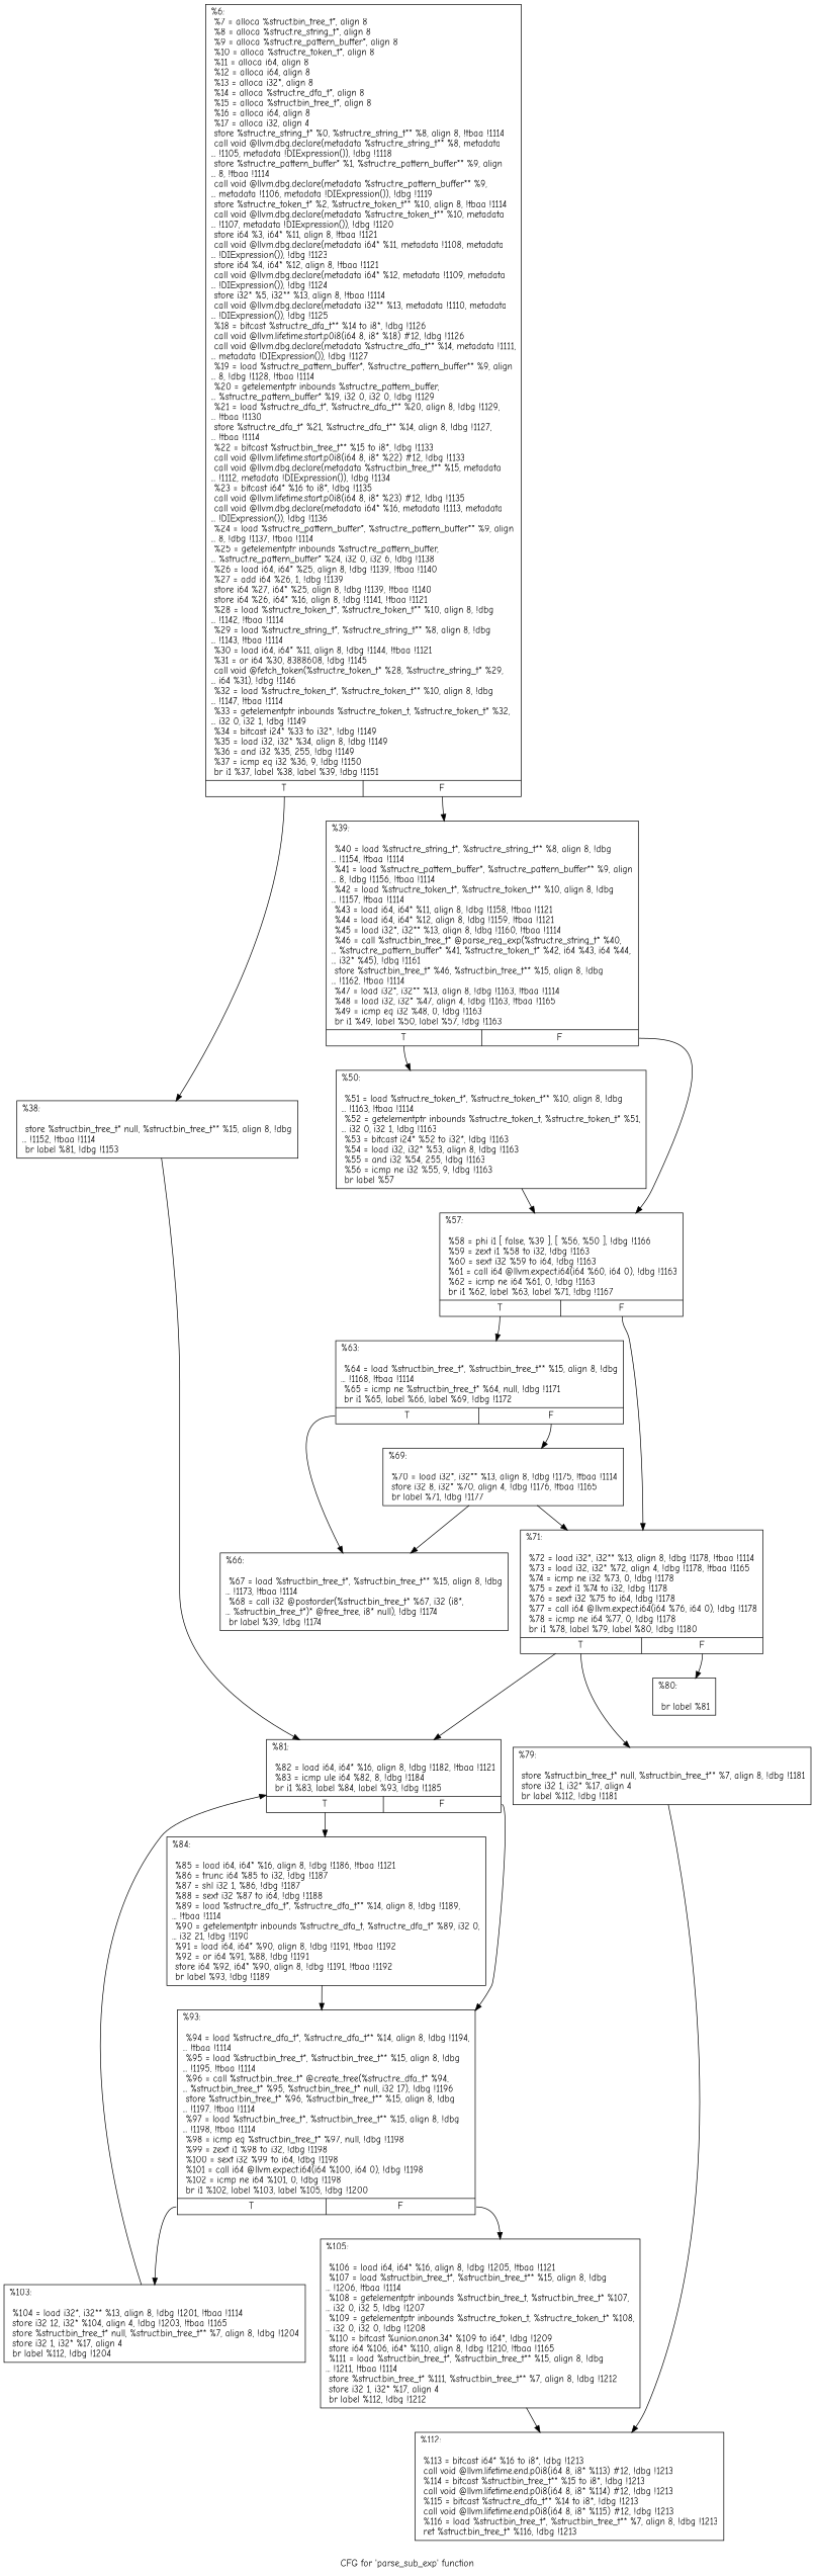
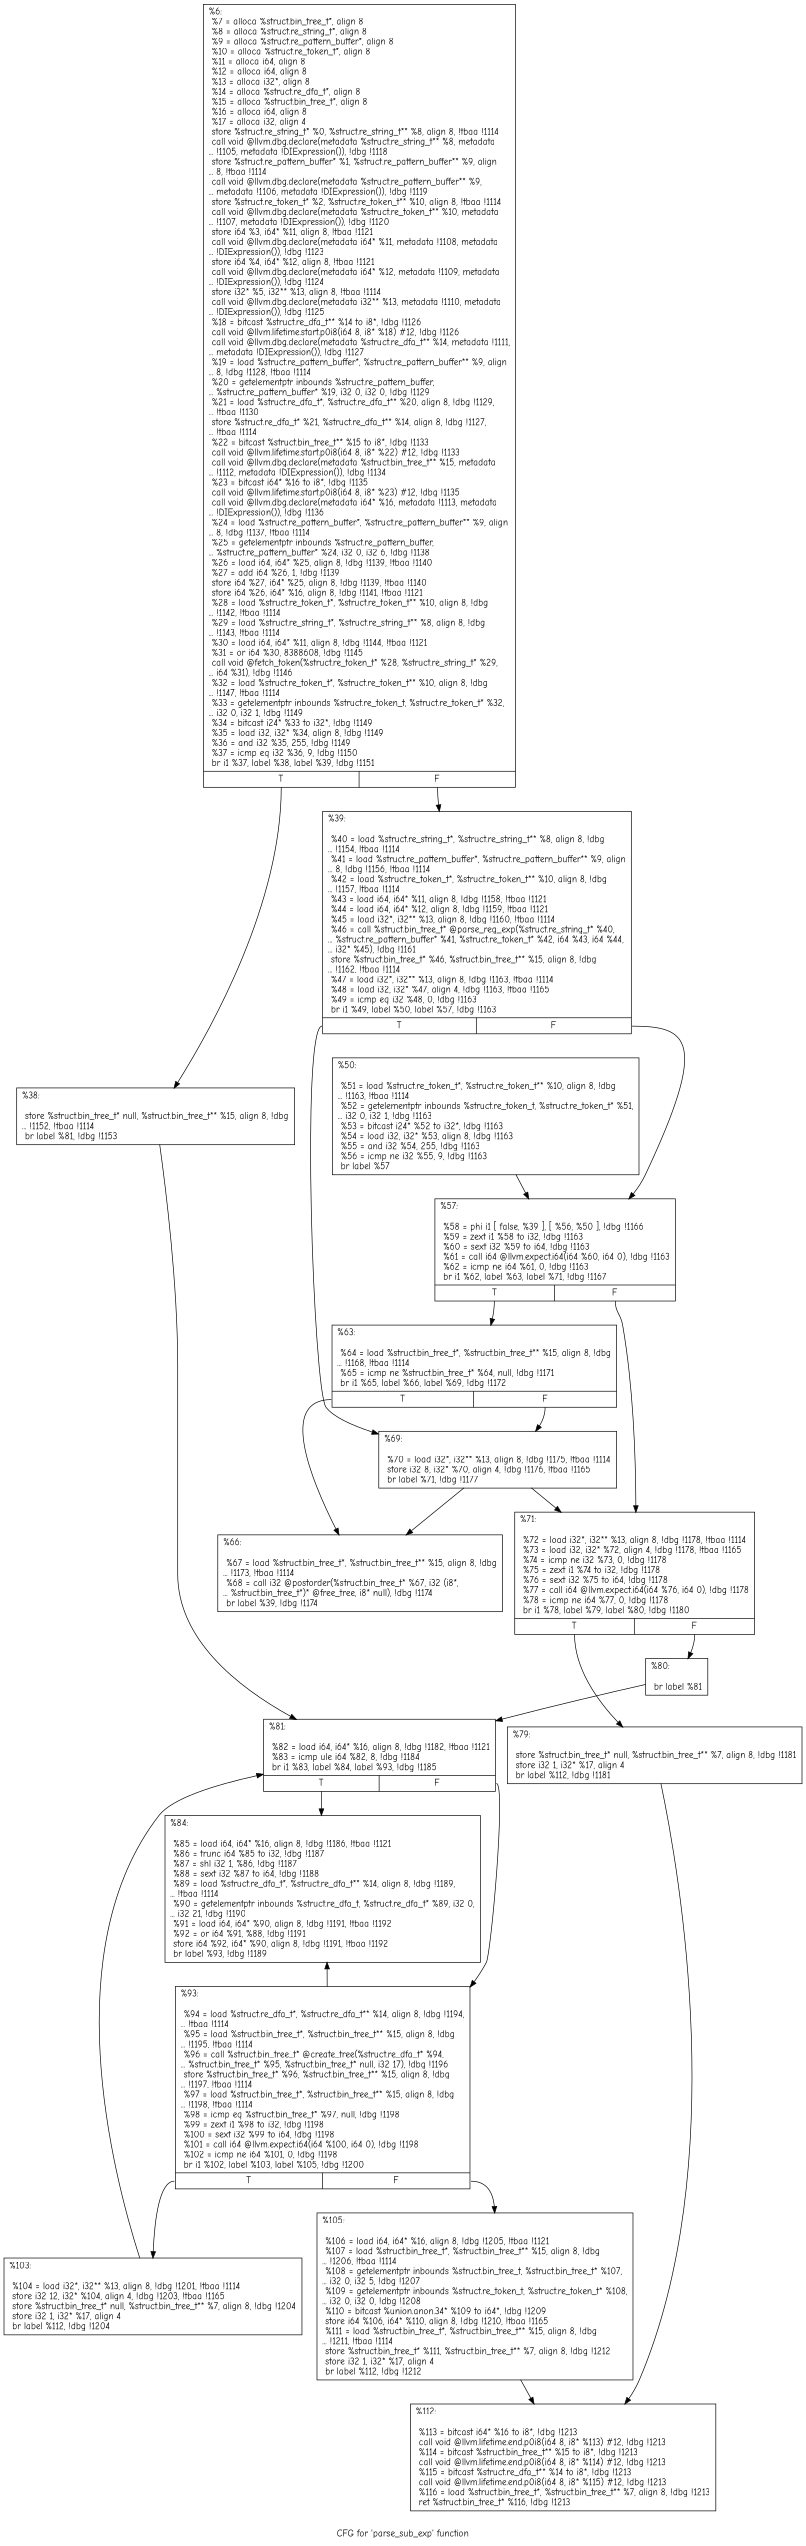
  digraph {
    fontname="Comic Neue"
    label="CFG for 'parse_sub_exp' function"
    node [fontname="Comic Neue" shape=record]
    edge [fontname="Comic Neue"]
    n1 [label="{%6:\l  %7 = alloca %struct.bin_tree_t*, align 8\l  %8 = alloca %struct.re_string_t*, align 8\l  %9 = alloca %struct.re_pattern_buffer*, align 8\l  %10 = alloca %struct.re_token_t*, align 8\l  %11 = alloca i64, align 8\l  %12 = alloca i64, align 8\l  %13 = alloca i32*, align 8\l  %14 = alloca %struct.re_dfa_t*, align 8\l  %15 = alloca %struct.bin_tree_t*, align 8\l  %16 = alloca i64, align 8\l  %17 = alloca i32, align 4\l  store %struct.re_string_t* %0, %struct.re_string_t** %8, align 8, !tbaa !1114\l  call void @llvm.dbg.declare(metadata %struct.re_string_t** %8, metadata\l... !1105, metadata !DIExpression()), !dbg !1118\l  store %struct.re_pattern_buffer* %1, %struct.re_pattern_buffer** %9, align\l... 8, !tbaa !1114\l  call void @llvm.dbg.declare(metadata %struct.re_pattern_buffer** %9,\l... metadata !1106, metadata !DIExpression()), !dbg !1119\l  store %struct.re_token_t* %2, %struct.re_token_t** %10, align 8, !tbaa !1114\l  call void @llvm.dbg.declare(metadata %struct.re_token_t** %10, metadata\l... !1107, metadata !DIExpression()), !dbg !1120\l  store i64 %3, i64* %11, align 8, !tbaa !1121\l  call void @llvm.dbg.declare(metadata i64* %11, metadata !1108, metadata\l... !DIExpression()), !dbg !1123\l  store i64 %4, i64* %12, align 8, !tbaa !1121\l  call void @llvm.dbg.declare(metadata i64* %12, metadata !1109, metadata\l... !DIExpression()), !dbg !1124\l  store i32* %5, i32** %13, align 8, !tbaa !1114\l  call void @llvm.dbg.declare(metadata i32** %13, metadata !1110, metadata\l... !DIExpression()), !dbg !1125\l  %18 = bitcast %struct.re_dfa_t** %14 to i8*, !dbg !1126\l  call void @llvm.lifetime.start.p0i8(i64 8, i8* %18) #12, !dbg !1126\l  call void @llvm.dbg.declare(metadata %struct.re_dfa_t** %14, metadata !1111,\l... metadata !DIExpression()), !dbg !1127\l  %19 = load %struct.re_pattern_buffer*, %struct.re_pattern_buffer** %9, align\l... 8, !dbg !1128, !tbaa !1114\l  %20 = getelementptr inbounds %struct.re_pattern_buffer,\l... %struct.re_pattern_buffer* %19, i32 0, i32 0, !dbg !1129\l  %21 = load %struct.re_dfa_t*, %struct.re_dfa_t** %20, align 8, !dbg !1129,\l... !tbaa !1130\l  store %struct.re_dfa_t* %21, %struct.re_dfa_t** %14, align 8, !dbg !1127,\l... !tbaa !1114\l  %22 = bitcast %struct.bin_tree_t** %15 to i8*, !dbg !1133\l  call void @llvm.lifetime.start.p0i8(i64 8, i8* %22) #12, !dbg !1133\l  call void @llvm.dbg.declare(metadata %struct.bin_tree_t** %15, metadata\l... !1112, metadata !DIExpression()), !dbg !1134\l  %23 = bitcast i64* %16 to i8*, !dbg !1135\l  call void @llvm.lifetime.start.p0i8(i64 8, i8* %23) #12, !dbg !1135\l  call void @llvm.dbg.declare(metadata i64* %16, metadata !1113, metadata\l... !DIExpression()), !dbg !1136\l  %24 = load %struct.re_pattern_buffer*, %struct.re_pattern_buffer** %9, align\l... 8, !dbg !1137, !tbaa !1114\l  %25 = getelementptr inbounds %struct.re_pattern_buffer,\l... %struct.re_pattern_buffer* %24, i32 0, i32 6, !dbg !1138\l  %26 = load i64, i64* %25, align 8, !dbg !1139, !tbaa !1140\l  %27 = add i64 %26, 1, !dbg !1139\l  store i64 %27, i64* %25, align 8, !dbg !1139, !tbaa !1140\l  store i64 %26, i64* %16, align 8, !dbg !1141, !tbaa !1121\l  %28 = load %struct.re_token_t*, %struct.re_token_t** %10, align 8, !dbg\l... !1142, !tbaa !1114\l  %29 = load %struct.re_string_t*, %struct.re_string_t** %8, align 8, !dbg\l... !1143, !tbaa !1114\l  %30 = load i64, i64* %11, align 8, !dbg !1144, !tbaa !1121\l  %31 = or i64 %30, 8388608, !dbg !1145\l  call void @fetch_token(%struct.re_token_t* %28, %struct.re_string_t* %29,\l... i64 %31), !dbg !1146\l  %32 = load %struct.re_token_t*, %struct.re_token_t** %10, align 8, !dbg\l... !1147, !tbaa !1114\l  %33 = getelementptr inbounds %struct.re_token_t, %struct.re_token_t* %32,\l... i32 0, i32 1, !dbg !1149\l  %34 = bitcast i24* %33 to i32*, !dbg !1149\l  %35 = load i32, i32* %34, align 8, !dbg !1149\l  %36 = and i32 %35, 255, !dbg !1149\l  %37 = icmp eq i32 %36, 9, !dbg !1150\l  br i1 %37, label %38, label %39, !dbg !1151\l|{<s0>T|<s1>F}}"]
    n2 [label="{%38:\l\l  store %struct.bin_tree_t* null, %struct.bin_tree_t** %15, align 8, !dbg\l... !1152, !tbaa !1114\l  br label %81, !dbg !1153\l}"]
    n3 [label="{%39:\l\l  %40 = load %struct.re_string_t*, %struct.re_string_t** %8, align 8, !dbg\l... !1154, !tbaa !1114\l  %41 = load %struct.re_pattern_buffer*, %struct.re_pattern_buffer** %9, align\l... 8, !dbg !1156, !tbaa !1114\l  %42 = load %struct.re_token_t*, %struct.re_token_t** %10, align 8, !dbg\l... !1157, !tbaa !1114\l  %43 = load i64, i64* %11, align 8, !dbg !1158, !tbaa !1121\l  %44 = load i64, i64* %12, align 8, !dbg !1159, !tbaa !1121\l  %45 = load i32*, i32** %13, align 8, !dbg !1160, !tbaa !1114\l  %46 = call %struct.bin_tree_t* @parse_reg_exp(%struct.re_string_t* %40,\l... %struct.re_pattern_buffer* %41, %struct.re_token_t* %42, i64 %43, i64 %44,\l... i32* %45), !dbg !1161\l  store %struct.bin_tree_t* %46, %struct.bin_tree_t** %15, align 8, !dbg\l... !1162, !tbaa !1114\l  %47 = load i32*, i32** %13, align 8, !dbg !1163, !tbaa !1114\l  %48 = load i32, i32* %47, align 4, !dbg !1163, !tbaa !1165\l  %49 = icmp eq i32 %48, 0, !dbg !1163\l  br i1 %49, label %50, label %57, !dbg !1163\l|{<s0>T|<s1>F}}"]
    n4 [label="{%81:\l\l  %82 = load i64, i64* %16, align 8, !dbg !1182, !tbaa !1121\l  %83 = icmp ule i64 %82, 8, !dbg !1184\l  br i1 %83, label %84, label %93, !dbg !1185\l|{<s0>T|<s1>F}}"]
    n5 [label="{%50:\l\l  %51 = load %struct.re_token_t*, %struct.re_token_t** %10, align 8, !dbg\l... !1163, !tbaa !1114\l  %52 = getelementptr inbounds %struct.re_token_t, %struct.re_token_t* %51,\l... i32 0, i32 1, !dbg !1163\l  %53 = bitcast i24* %52 to i32*, !dbg !1163\l  %54 = load i32, i32* %53, align 8, !dbg !1163\l  %55 = and i32 %54, 255, !dbg !1163\l  %56 = icmp ne i32 %55, 9, !dbg !1163\l  br label %57\l}"]
    n6 [label="{%57:\l\l  %58 = phi i1 [ false, %39 ], [ %56, %50 ], !dbg !1166\l  %59 = zext i1 %58 to i32, !dbg !1163\l  %60 = sext i32 %59 to i64, !dbg !1163\l  %61 = call i64 @llvm.expect.i64(i64 %60, i64 0), !dbg !1163\l  %62 = icmp ne i64 %61, 0, !dbg !1163\l  br i1 %62, label %63, label %71, !dbg !1167\l|{<s0>T|<s1>F}}"]
    n7 [label="{%84:\l\l  %85 = load i64, i64* %16, align 8, !dbg !1186, !tbaa !1121\l  %86 = trunc i64 %85 to i32, !dbg !1187\l  %87 = shl i32 1, %86, !dbg !1187\l  %88 = sext i32 %87 to i64, !dbg !1188\l  %89 = load %struct.re_dfa_t*, %struct.re_dfa_t** %14, align 8, !dbg !1189,\l... !tbaa !1114\l  %90 = getelementptr inbounds %struct.re_dfa_t, %struct.re_dfa_t* %89, i32 0,\l... i32 21, !dbg !1190\l  %91 = load i64, i64* %90, align 8, !dbg !1191, !tbaa !1192\l  %92 = or i64 %91, %88, !dbg !1191\l  store i64 %92, i64* %90, align 8, !dbg !1191, !tbaa !1192\l  br label %93, !dbg !1189\l}"]
    n8 [label="{%93:\l\l  %94 = load %struct.re_dfa_t*, %struct.re_dfa_t** %14, align 8, !dbg !1194,\l... !tbaa !1114\l  %95 = load %struct.bin_tree_t*, %struct.bin_tree_t** %15, align 8, !dbg\l... !1195, !tbaa !1114\l  %96 = call %struct.bin_tree_t* @create_tree(%struct.re_dfa_t* %94,\l... %struct.bin_tree_t* %95, %struct.bin_tree_t* null, i32 17), !dbg !1196\l  store %struct.bin_tree_t* %96, %struct.bin_tree_t** %15, align 8, !dbg\l... !1197, !tbaa !1114\l  %97 = load %struct.bin_tree_t*, %struct.bin_tree_t** %15, align 8, !dbg\l... !1198, !tbaa !1114\l  %98 = icmp eq %struct.bin_tree_t* %97, null, !dbg !1198\l  %99 = zext i1 %98 to i32, !dbg !1198\l  %100 = sext i32 %99 to i64, !dbg !1198\l  %101 = call i64 @llvm.expect.i64(i64 %100, i64 0), !dbg !1198\l  %102 = icmp ne i64 %101, 0, !dbg !1198\l  br i1 %102, label %103, label %105, !dbg !1200\l|{<s0>T|<s1>F}}"]
    n9 [label="{%63:\l\l  %64 = load %struct.bin_tree_t*, %struct.bin_tree_t** %15, align 8, !dbg\l... !1168, !tbaa !1114\l  %65 = icmp ne %struct.bin_tree_t* %64, null, !dbg !1171\l  br i1 %65, label %66, label %69, !dbg !1172\l|{<s0>T|<s1>F}}"]
    n10 [label="{%71:\l\l  %72 = load i32*, i32** %13, align 8, !dbg !1178, !tbaa !1114\l  %73 = load i32, i32* %72, align 4, !dbg !1178, !tbaa !1165\l  %74 = icmp ne i32 %73, 0, !dbg !1178\l  %75 = zext i1 %74 to i32, !dbg !1178\l  %76 = sext i32 %75 to i64, !dbg !1178\l  %77 = call i64 @llvm.expect.i64(i64 %76, i64 0), !dbg !1178\l  %78 = icmp ne i64 %77, 0, !dbg !1178\l  br i1 %78, label %79, label %80, !dbg !1180\l|{<s0>T|<s1>F}}"]
    n11 [label="{%103:\l\l  %104 = load i32*, i32** %13, align 8, !dbg !1201, !tbaa !1114\l  store i32 12, i32* %104, align 4, !dbg !1203, !tbaa !1165\l  store %struct.bin_tree_t* null, %struct.bin_tree_t** %7, align 8, !dbg !1204\l  store i32 1, i32* %17, align 4\l  br label %112, !dbg !1204\l}"]
    n12 [label="{%105:\l\l  %106 = load i64, i64* %16, align 8, !dbg !1205, !tbaa !1121\l  %107 = load %struct.bin_tree_t*, %struct.bin_tree_t** %15, align 8, !dbg\l... !1206, !tbaa !1114\l  %108 = getelementptr inbounds %struct.bin_tree_t, %struct.bin_tree_t* %107,\l... i32 0, i32 5, !dbg !1207\l  %109 = getelementptr inbounds %struct.re_token_t, %struct.re_token_t* %108,\l... i32 0, i32 0, !dbg !1208\l  %110 = bitcast %union.anon.34* %109 to i64*, !dbg !1209\l  store i64 %106, i64* %110, align 8, !dbg !1210, !tbaa !1165\l  %111 = load %struct.bin_tree_t*, %struct.bin_tree_t** %15, align 8, !dbg\l... !1211, !tbaa !1114\l  store %struct.bin_tree_t* %111, %struct.bin_tree_t** %7, align 8, !dbg !1212\l  store i32 1, i32* %17, align 4\l  br label %112, !dbg !1212\l}"]
    n13 [label="{%66:\l\l  %67 = load %struct.bin_tree_t*, %struct.bin_tree_t** %15, align 8, !dbg\l... !1173, !tbaa !1114\l  %68 = call i32 @postorder(%struct.bin_tree_t* %67, i32 (i8*,\l... %struct.bin_tree_t*)* @free_tree, i8* null), !dbg !1174\l  br label %39, !dbg !1174\l}"]
    n14 [label="{%69:\l\l  %70 = load i32*, i32** %13, align 8, !dbg !1175, !tbaa !1114\l  store i32 8, i32* %70, align 4, !dbg !1176, !tbaa !1165\l  br label %71, !dbg !1177\l}"]
    n15 [label="{%79:\l\l  store %struct.bin_tree_t* null, %struct.bin_tree_t** %7, align 8, !dbg !1181\l  store i32 1, i32* %17, align 4\l  br label %112, !dbg !1181\l}"]
    n16 [label="{%80:\l\l  br label %81\l}"]
    n17 [label="{%112:\l\l  %113 = bitcast i64* %16 to i8*, !dbg !1213\l  call void @llvm.lifetime.end.p0i8(i64 8, i8* %113) #12, !dbg !1213\l  %114 = bitcast %struct.bin_tree_t** %15 to i8*, !dbg !1213\l  call void @llvm.lifetime.end.p0i8(i64 8, i8* %114) #12, !dbg !1213\l  %115 = bitcast %struct.re_dfa_t** %14 to i8*, !dbg !1213\l  call void @llvm.lifetime.end.p0i8(i64 8, i8* %115) #12, !dbg !1213\l  %116 = load %struct.bin_tree_t*, %struct.bin_tree_t** %7, align 8, !dbg !1213\l  ret %struct.bin_tree_t* %116, !dbg !1213\l}"]
    n1 -> n2 [tailport=s0]
    n1 -> n3 [tailport=s1]
    n2 -> n4
-   n3 -> n5 [tailport=s0]
+   n3 -> n14 [tailport=s0]
    n3 -> n6 [tailport=s1]
    n4 -> n7 [tailport=s0]
    n4 -> n8 [tailport=s1]
    n5 -> n6
    n6 -> n9 [tailport=s0]
    n6 -> n10 [tailport=s1]
-   n7 -> n8
+   n8 -> n7
    n8 -> n11 [tailport=s0]
    n8 -> n12 [tailport=s1]
    n9 -> n13 [tailport=s0]
    n9 -> n14 [tailport=s1]
    n10 -> n15 [tailport=s0]
    n10 -> n16 [tailport=s1]
    n11 -> n4
    n12 -> n17
    n14 -> n10
    n14 -> n13
    n15 -> n17
-   n10 -> n4
+   n16 -> n4
  }
